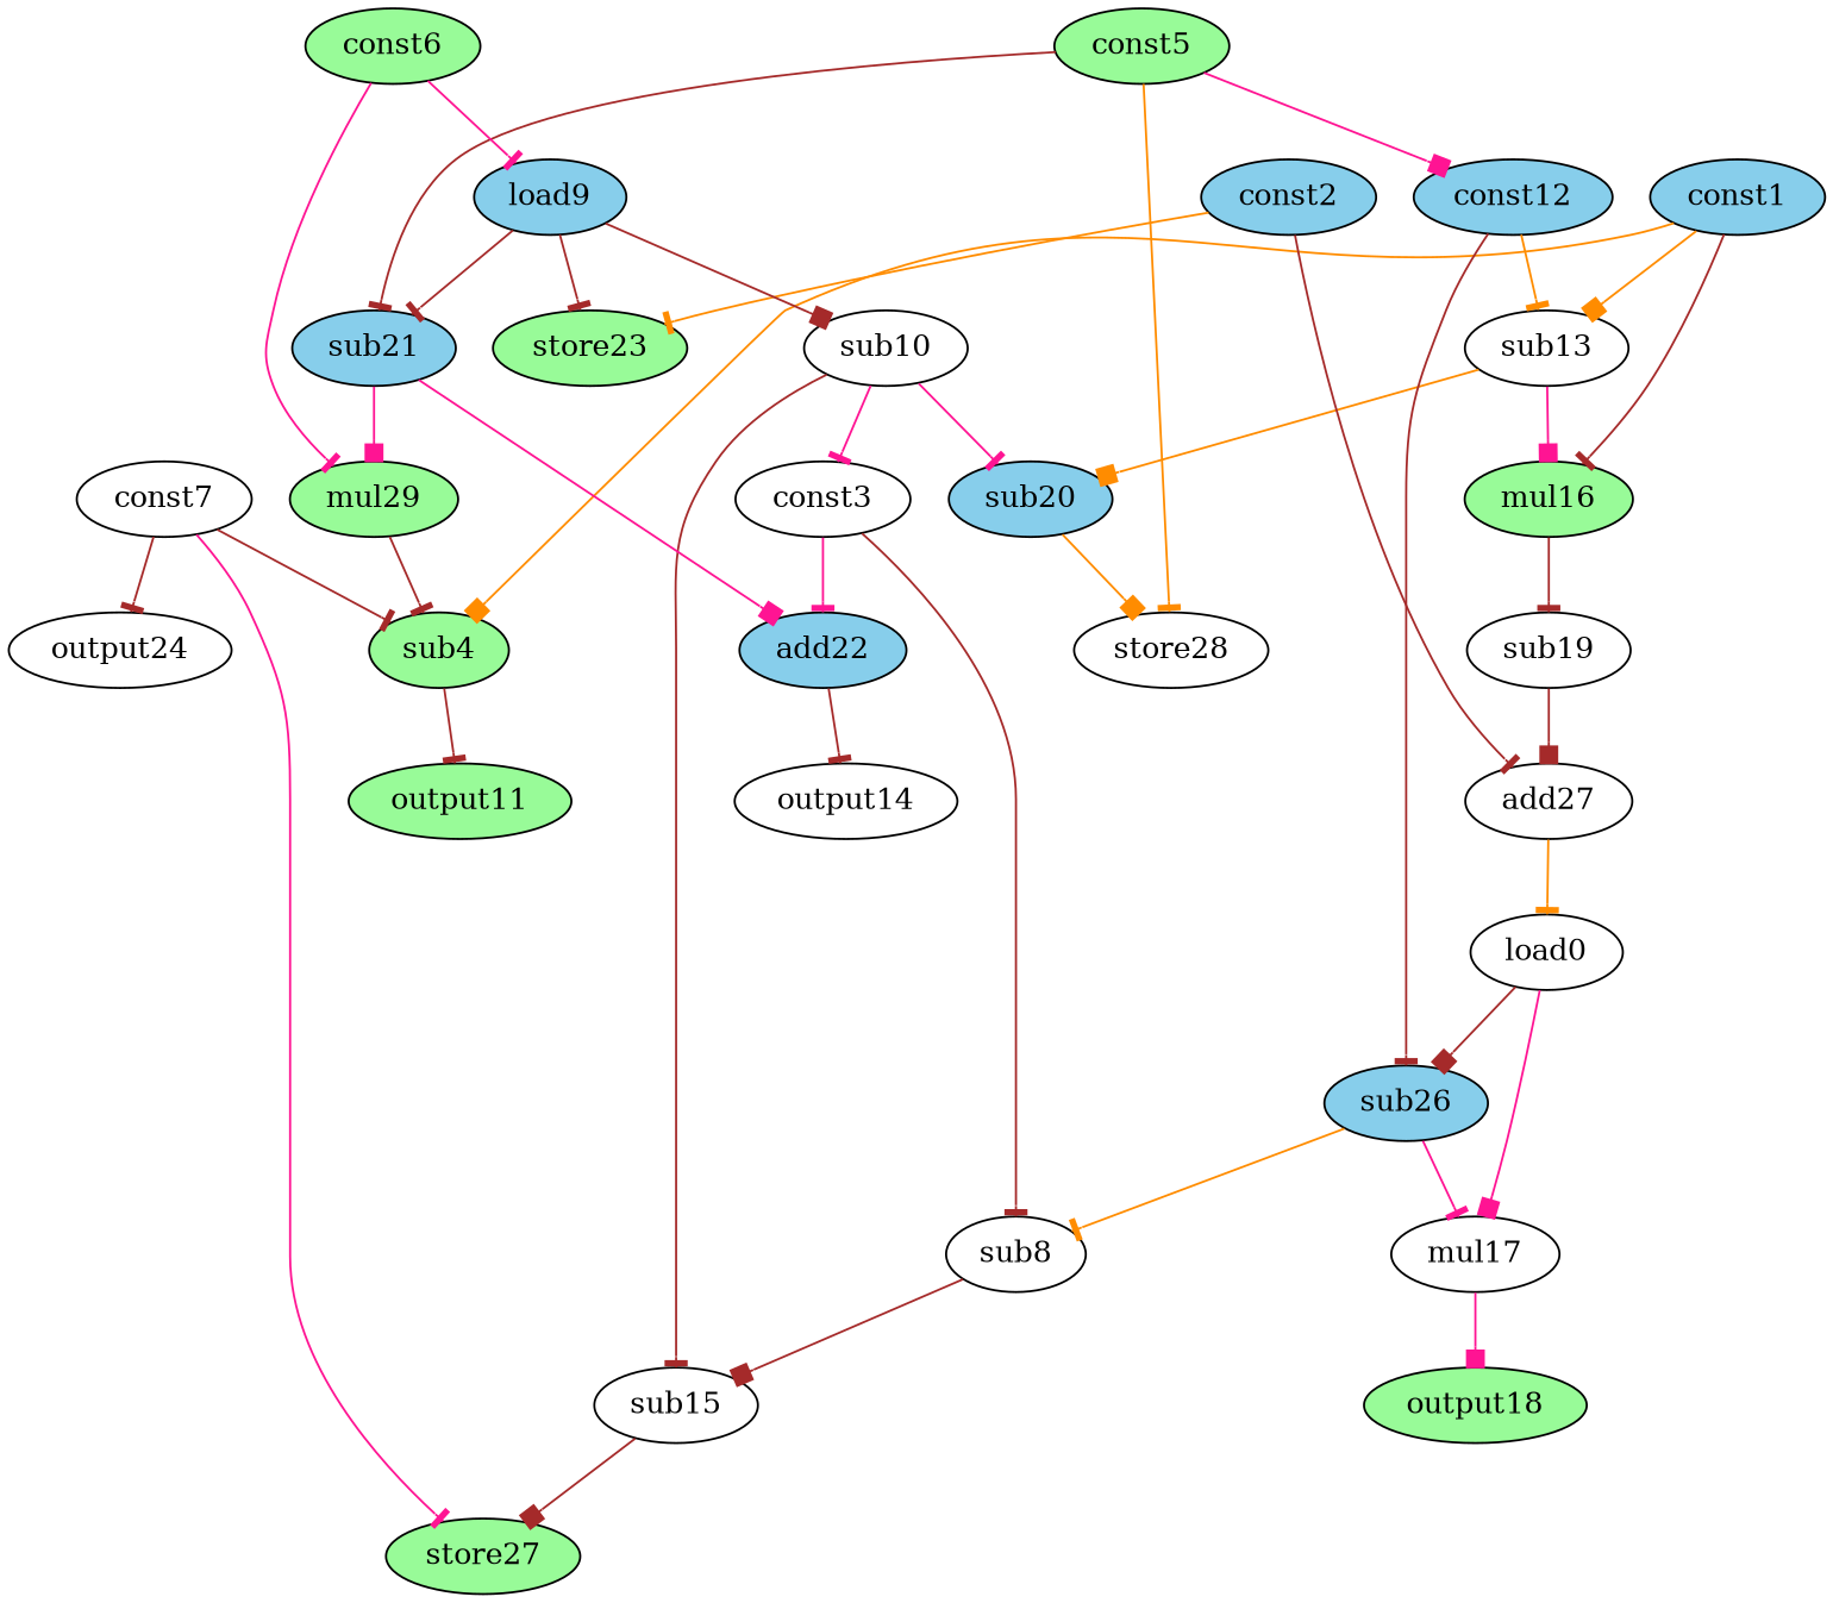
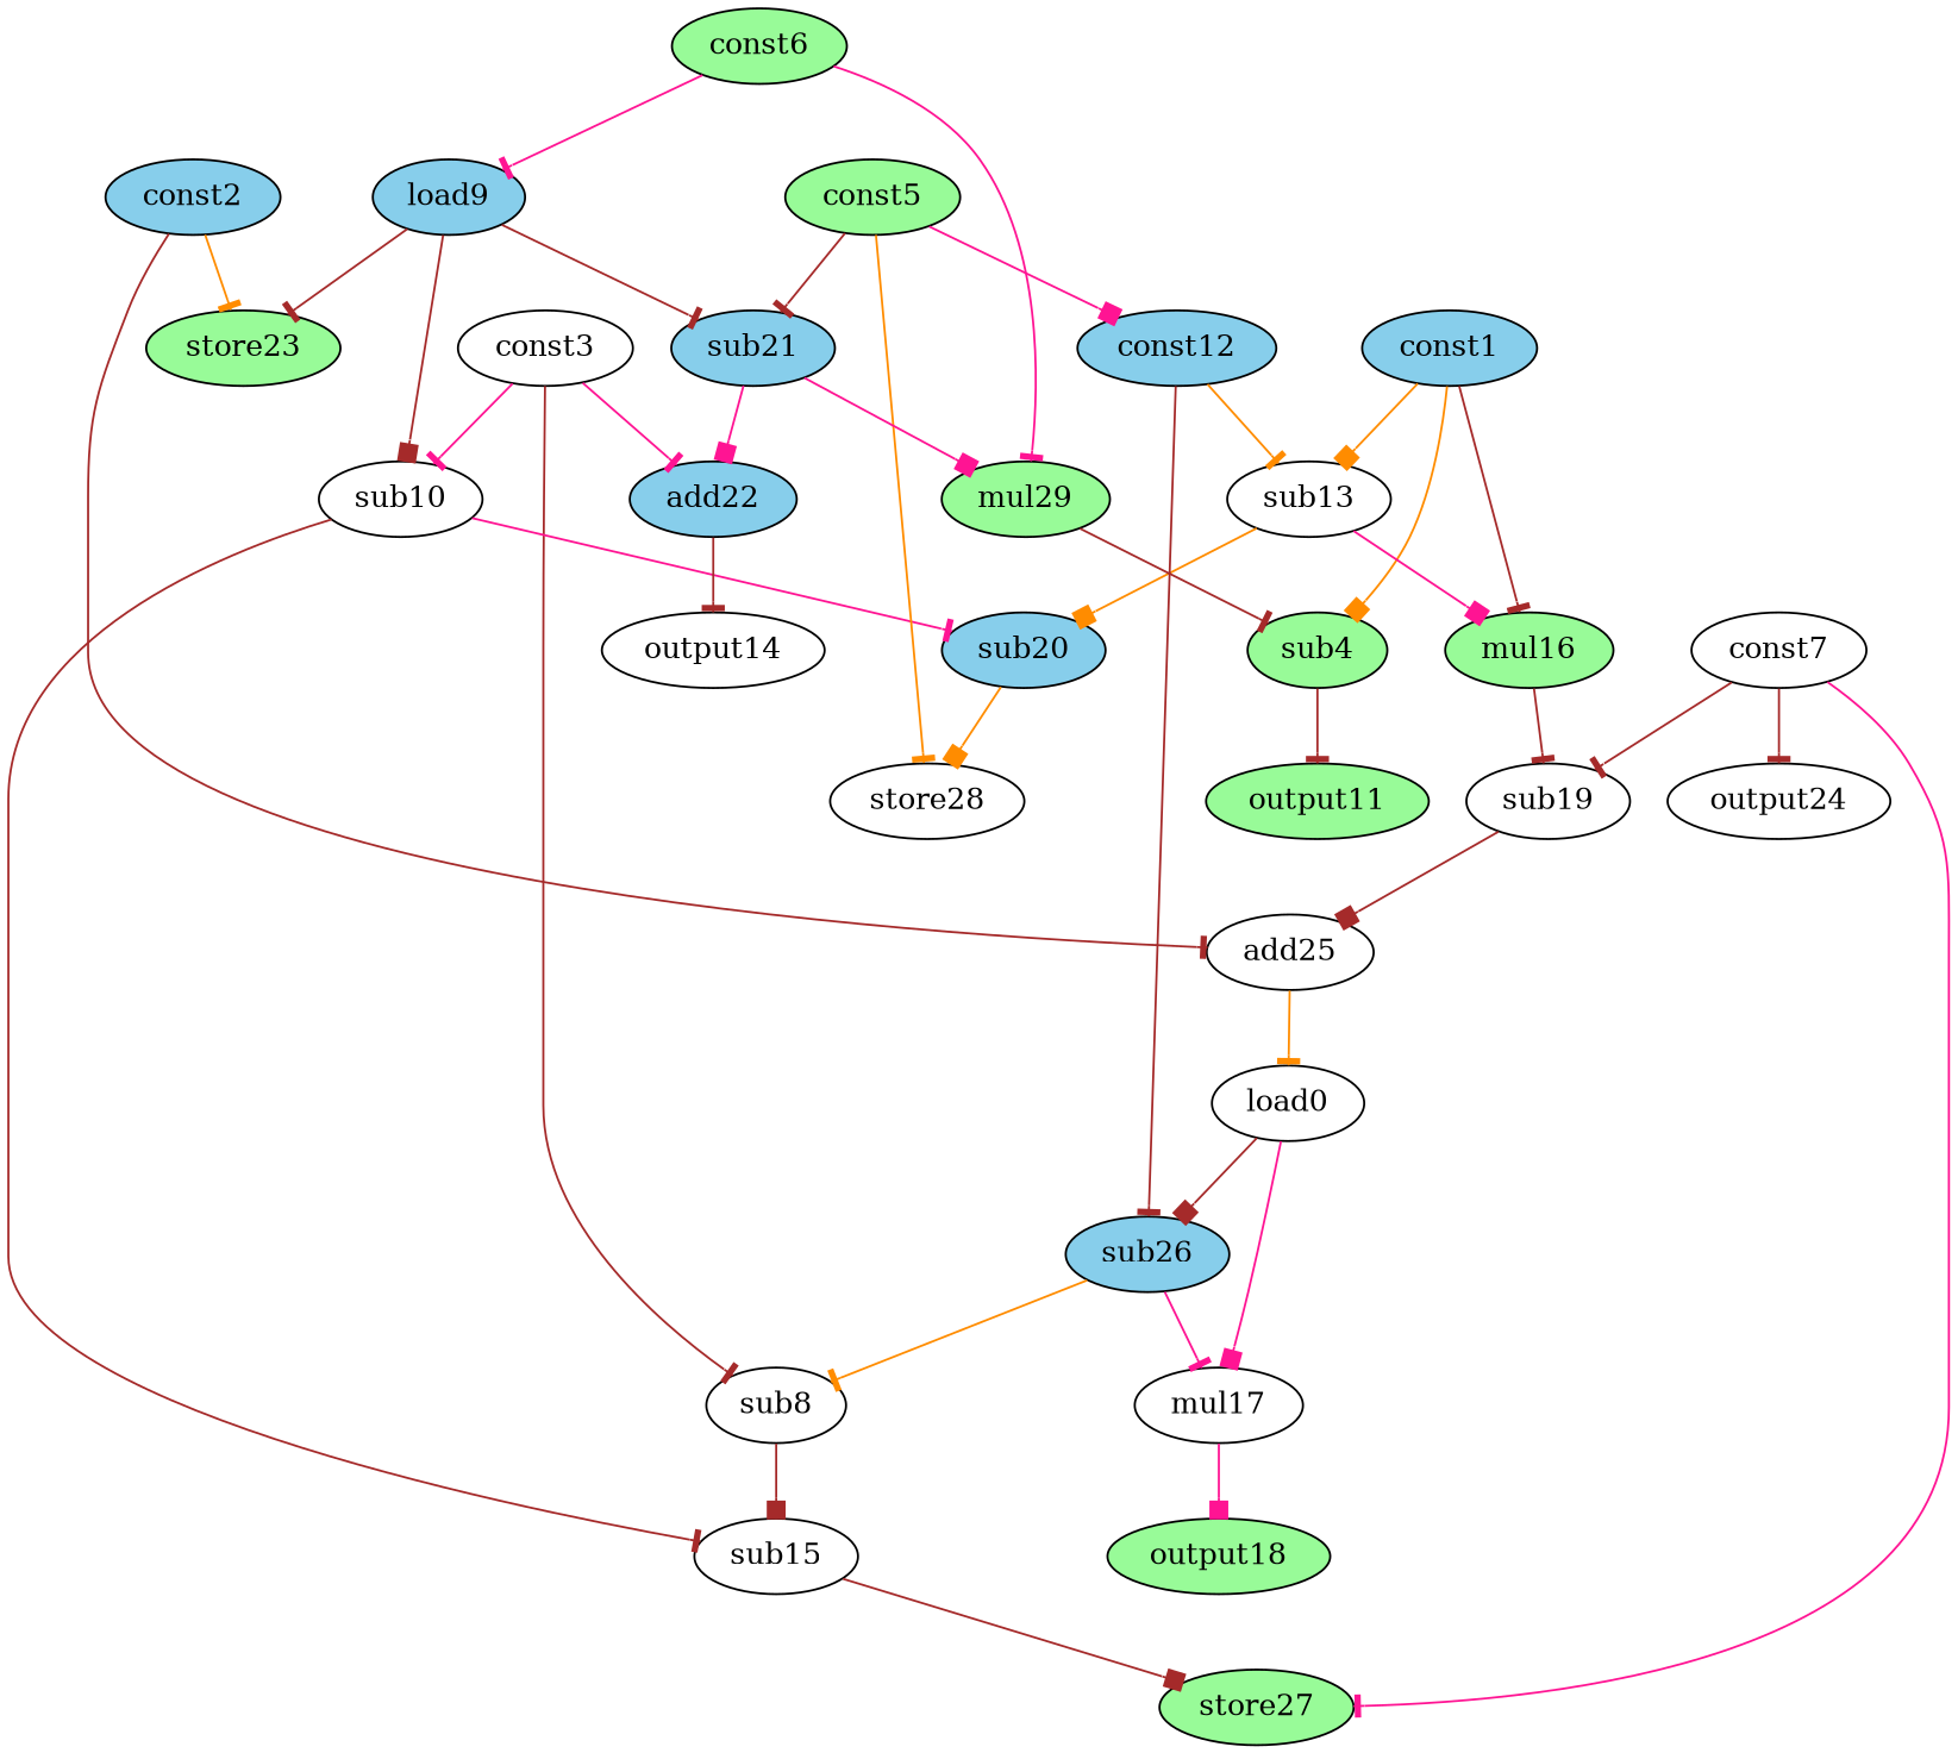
  digraph {
    node [fillcolor=white opcode=sub style=filled]
    edge [arrowhead=tee color=brown operand=0]
    load0 [opcode=load]
    mul17 [opcode=mul]
    sub26 [fillcolor=skyblue]
    output18 [fillcolor=palegreen opcode=output]
    sub8
    const1 [fillcolor=skyblue opcode=const]
    sub4 [fillcolor=palegreen]
    sub13
    mul16 [fillcolor=palegreen opcode=mul]
    output11 [fillcolor=palegreen opcode=output]
    sub20 [fillcolor=skyblue]
    sub19
    const2 [fillcolor=skyblue opcode=const]
    store23 [fillcolor=palegreen opcode=store]
-   add25 [opcode=add label=add27]
+   add25 [opcode=add]
    const3 [opcode=const]
    sub10
    add22 [fillcolor=skyblue opcode=add]
    sub15
    output14 [opcode=output]
    const5 [fillcolor=palegreen opcode=const]
    n22 [fillcolor=skyblue label=const12 opcode=load]
    sub21 [fillcolor=skyblue]
    store28 [opcode=store]
    mul29 [fillcolor=palegreen opcode=mul]
    const6 [fillcolor=palegreen opcode=const]
    load9 [fillcolor=skyblue opcode=load]
    const7 [opcode=const]
    output24 [opcode=output]
    store27 [fillcolor=palegreen opcode=store]
    load0 -> mul17 [arrowhead=box color=deeppink]
    load0 -> sub26 [arrowhead=box]
    mul17 -> output18 [arrowhead=box color=deeppink]
    sub26 -> mul17 [color=deeppink operand=1]
    sub26 -> sub8 [color=darkorange]
    sub8 -> sub15 [arrowhead=box]
    const1 -> sub4 [arrowhead=box color=darkorange]
    const1 -> sub13 [arrowhead=box color=darkorange]
    const1 -> mul16
    sub4 -> output11
    sub13 -> mul16 [arrowhead=box color=deeppink operand=1]
    sub13 -> sub20 [arrowhead=box color=darkorange operand=1]
    mul16 -> sub19
    sub20 -> store28 [arrowhead=box color=darkorange]
    sub19 -> add25 [arrowhead=box operand=1]
    const2 -> store23 [color=darkorange operand=1]
    const2 -> add25
    add25 -> load0 [color=darkorange]
    const3 -> sub8 [operand=1]
-   sub10 -> const3 [color=deeppink operand=1]
+   const3 -> sub10 [color=deeppink operand=1]
    const3 -> add22 [color=deeppink]
    sub10 -> sub20 [color=deeppink]
    sub10 -> sub15 [operand=1]
    add22 -> output14
    sub15 -> store27 [arrowhead=box operand=1]
    const5 -> n22 [arrowhead=box color=deeppink]
    const5 -> sub21 [operand=1]
    const5 -> store28 [color=darkorange operand=1]
    n22 -> sub26 [operand=1]
    n22 -> sub13 [color=darkorange operand=1]
    sub21 -> add22 [arrowhead=box color=deeppink operand=1]
    sub21 -> mul29 [arrowhead=box color=deeppink]
    mul29 -> sub4 [operand=1]
    const6 -> mul29 [color=deeppink operand=1]
    const6 -> load9 [color=deeppink]
    load9 -> store23
    load9 -> sub10 [arrowhead=box]
    load9 -> sub21
-   const7 -> sub4 [operand=1]
+   const7 -> sub19 [operand=1]
    const7 -> output24
    const7 -> store27 [color=deeppink]
  }
